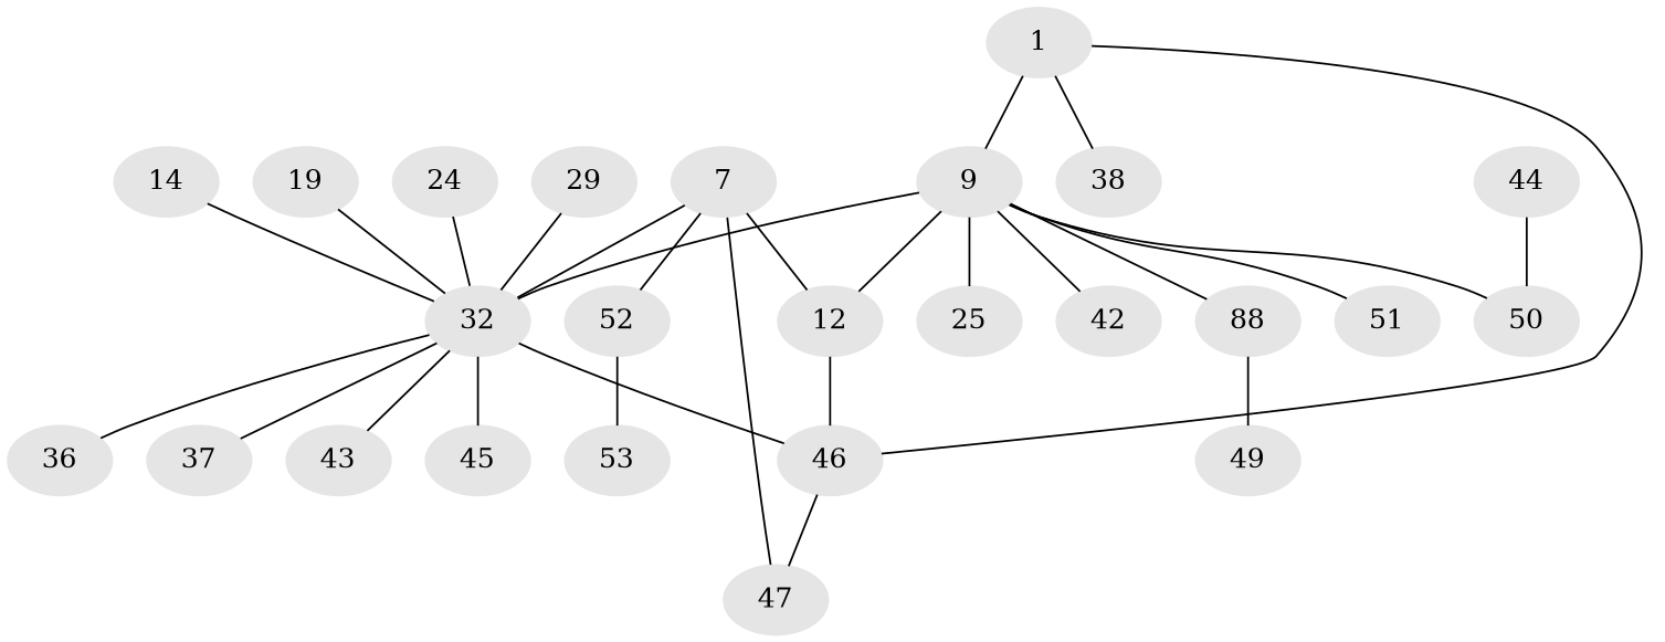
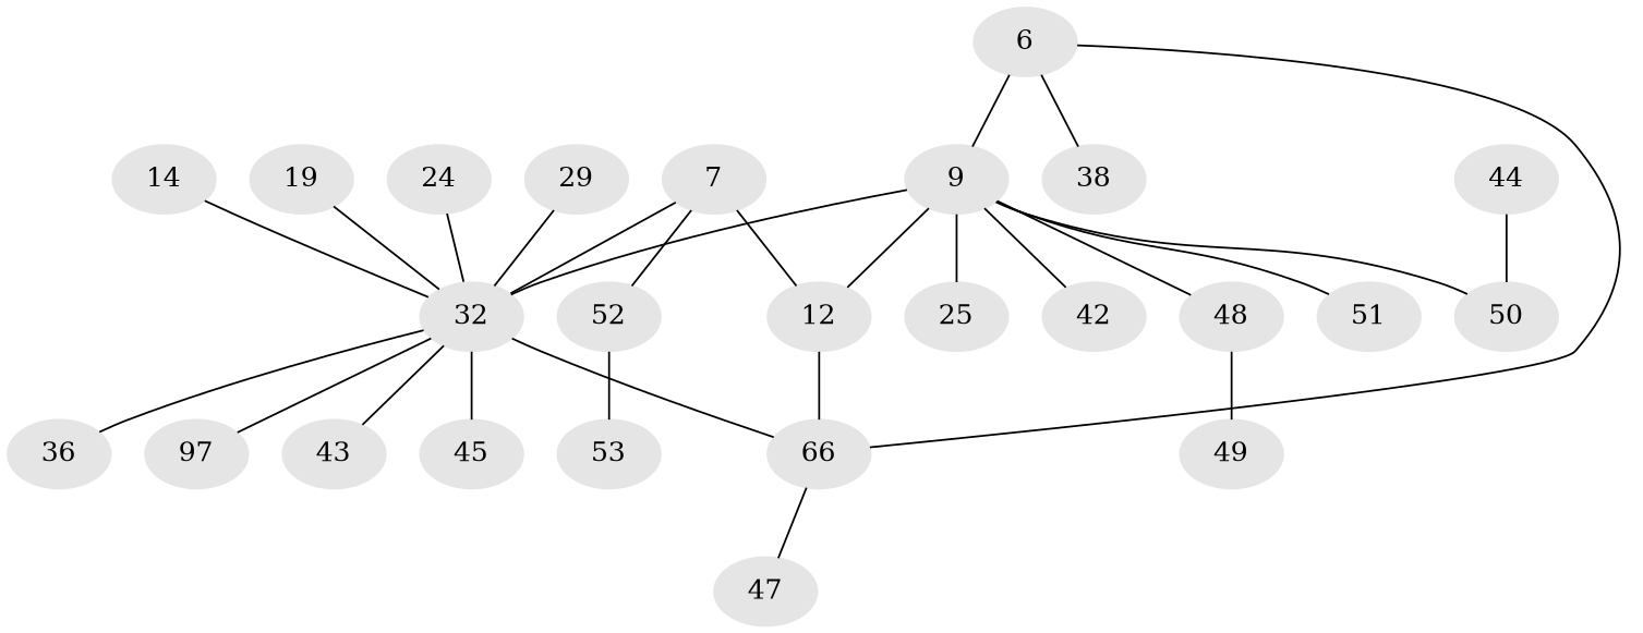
  graph {
    node [color=gray90 style=filled]
    9 [super="+4"]
    12 [super="+8"]
    32 [super="+1+3"]
    25
    42
-   48 [super="+34+35+41" label=88]
+   48 [super="+34+35+41"]
    50 [super="+10+20+27"]
    51
-   6 [label=1]
+   6
    38
-   46 [super="+5"]
+   46 [super="+5" label=66]
    47
    7 [super="+2"]
    52
    36
-   37
+   37 [label=97]
    43 [super="+33+39"]
    45 [super="+40"]
    53
    49
    14
    19
    24
    29
    44
    9 -- 12 [weight=3]
    9 -- 32 [weight=2]
    9 -- 25
    9 -- 42
    9 -- 48
    9 -- 50
    9 -- 51
    12 -- 46
    32 -- 46
    32 -- 36
    32 -- 37
    32 -- 43
    32 -- 45
    48 -- 49
    6 -- 9 [weight=2]
    6 -- 38
    6 -- 46
    46 -- 47
    7 -- 12
    7 -- 32 [weight=2]
-   7 -- 47
    7 -- 52
    52 -- 53
    14 -- 32
    19 -- 32
    24 -- 32
    29 -- 32
    44 -- 50
  }
